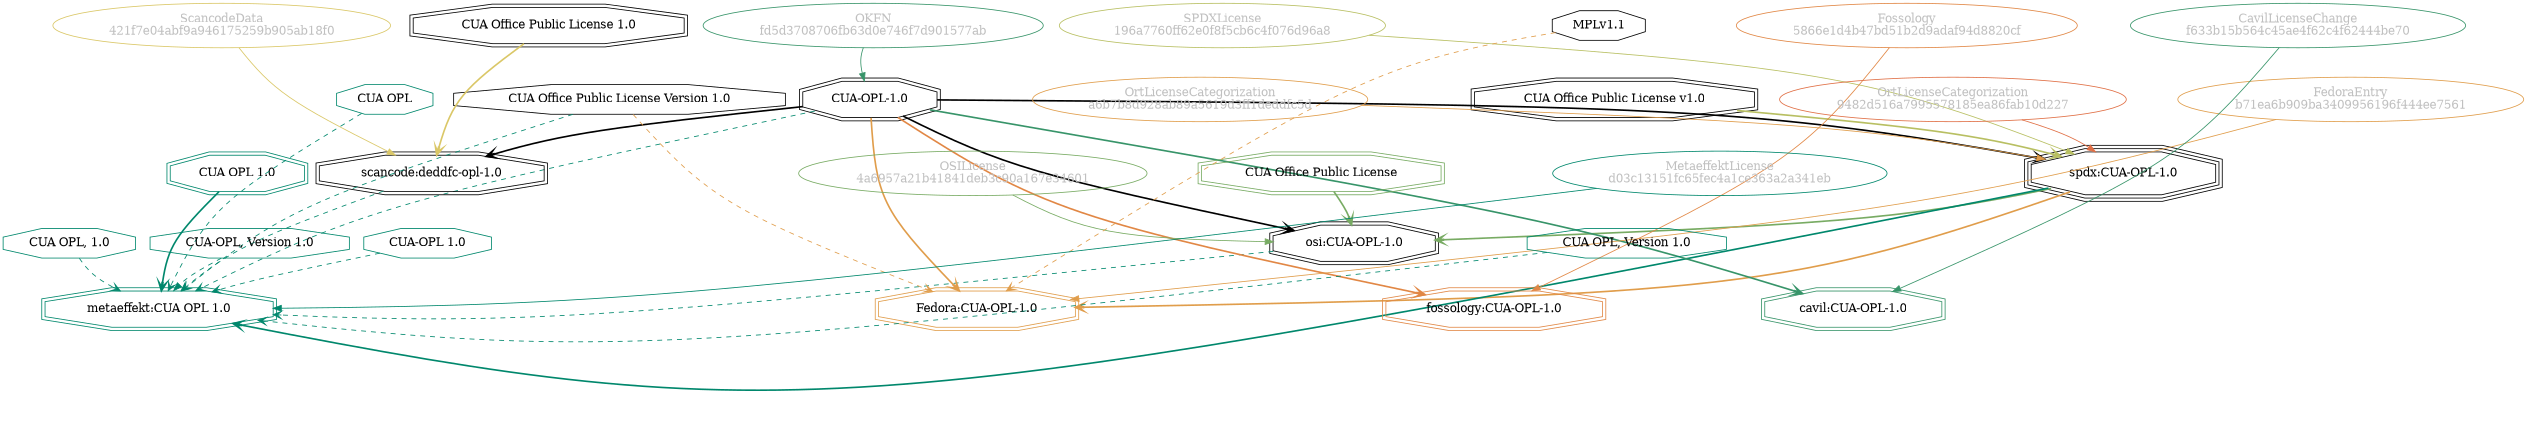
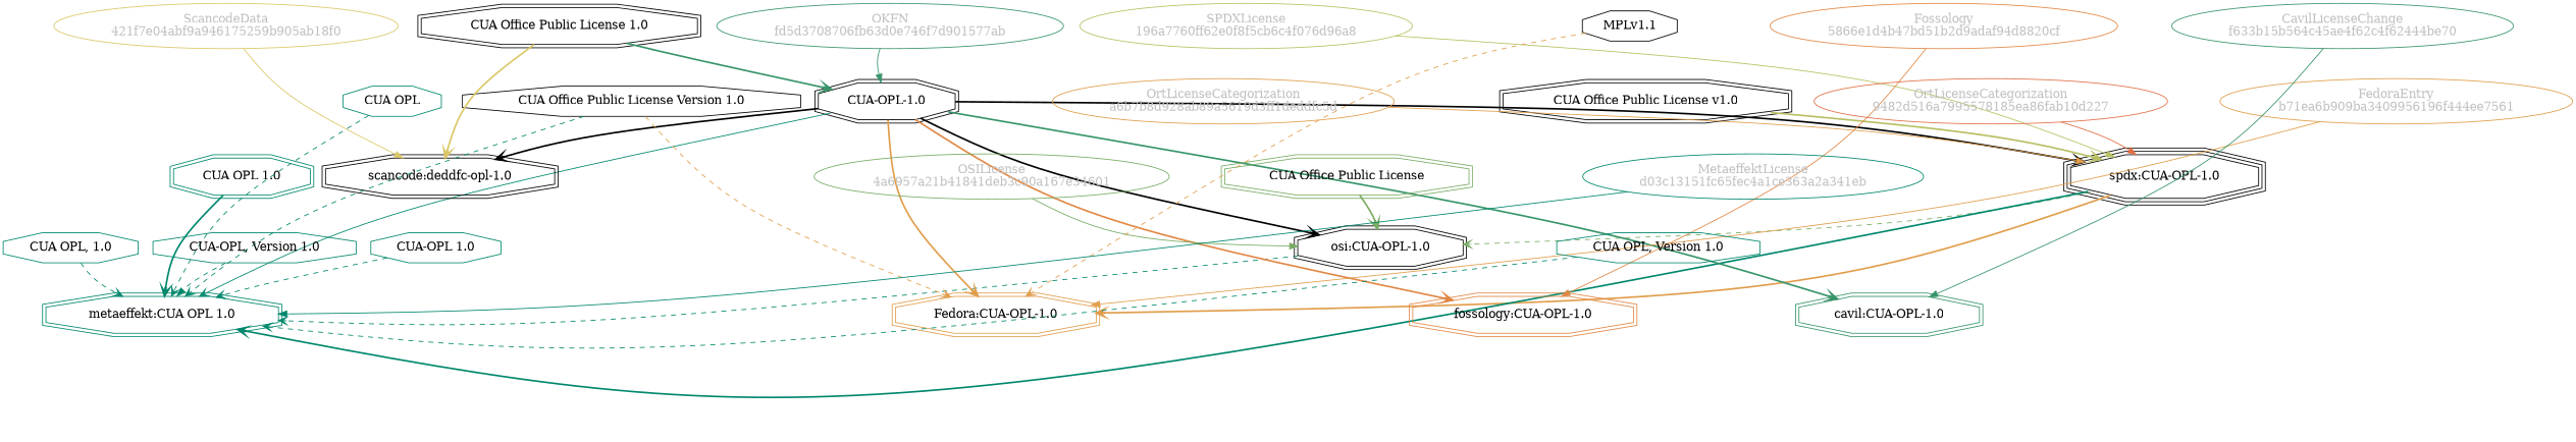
  strict digraph {
    splines=curved
    node [shape=doubleoctagon]
    edge [color="#00876c" weight=0.5 arrowhead=vee style=bold]
    n1 [color="#b8bf62" fillcolor="beige;1" fontcolor=gray label="SPDXLicense\n196a7760ff62e0f8f5cb6c4f076d96a8" shape=ellipse]
    n2 [label="spdx:CUA-OPL-1.0" shape=tripleoctagon]
    n3 [label="osi:CUA-OPL-1.0"]
    n4 [color="#e09d4b" label="Fedora:CUA-OPL-1.0"]
    n5 [color="#00876c" label="metaeffekt:CUA OPL 1.0"]
    n6 [label="CUA-OPL-1.0"]
    n7 [label="scancode:deddfc-opl-1.0"]
    n8 [color="#e18745" label="fossology:CUA-OPL-1.0"]
    n9 [color="#379469" label="cavil:CUA-OPL-1.0"]
    n10 [label="CUA Office Public License v1.0"]
    n11 [color="#78ab63" fillcolor="beige;1" fontcolor=gray label="OSILicense\n4a6957a21b41841deb3c90a167e34601" shape=ellipse]
    n12 [color="#78ab63" label="CUA Office Public License"]
    n13 [color="#e09d4b" fillcolor="beige;1" fontcolor=gray label="FedoraEntry\nb71ea6b909ba3409956196f444ee7561" shape=ellipse]
    n14 [label="CUA Office Public License Version 1.0" shape=octagon]
    n15 [label="MPLv1.1" shape=octagon]
    n16 [color="#dac767" fillcolor="beige;1" fontcolor=gray label="ScancodeData\n421f7e04abf9a946175259b905ab18f0" shape=ellipse]
    n17 [label="CUA Office Public License 1.0"]
    n18 [color="#e18745" fillcolor="beige;1" fontcolor=gray label="Fossology\n5866e1d4b47bd51b2d9adaf94d8820cf" shape=ellipse]
    n19 [color="#379469" fillcolor="beige;1" fontcolor=gray label="OKFN\nfd5d3708706fb63d0e746f7d901577ab" shape=ellipse]
    n20 [color="#e06f45" fillcolor="beige;1" fontcolor=gray label="OrtLicenseCategorization\n9482d516a7995578185ea86fab10d227" shape=ellipse]
    n21 [color="#e09d4b" fillcolor="beige;1" fontcolor=gray label="OrtLicenseCategorization\na6b7b8d928ab89a5619d3ff1deddfc5d" shape=ellipse]
    n22 [color="#379469" fillcolor="beige;1" fontcolor=gray label="CavilLicenseChange\nf633b15b564c45ae4f62c4f62444be70" shape=ellipse]
    n23 [color="#00876c" fillcolor="beige;1" fontcolor=gray label="MetaeffektLicense\nd03c13151fc65fec4a1ce363a2a341eb" shape=ellipse]
    n24 [color="#00876c" label="CUA OPL 1.0"]
    n25 [color="#00876c" label="CUA OPL" shape=octagon]
    n26 [color="#00876c" label="CUA OPL, Version 1.0" shape=octagon]
    n27 [color="#00876c" label="CUA OPL, 1.0" shape=octagon]
    n28 [color="#00876c" label="CUA-OPL, Version 1.0" shape=octagon]
    n29 [color="#00876c" label="CUA-OPL 1.0" shape=octagon]
    n1 -> n2 [color="#b8bf62" arrowhead="" style=""]
-   n2 -> n3 [color="#78ab63" weight=0.7]
+   n2 -> n3 [color="#78ab63" style=dashed weight=0.7]
    n2 -> n4 [color="#e09d4b" weight=0.7]
    n2 -> n5 [weight=0.7]
    n3 -> n5 [style=dashed]
    n6 -> n2 [weight=0.7 color=""]
    n6 -> n3 [weight=0.7 color=""]
    n6 -> n4 [color="#e09d4b" weight=0.7]
-   n6 -> n5 [style=dashed]
+   n6 -> n5 [style=solid]
    n6 -> n7 [weight=0.7 color=""]
    n6 -> n8 [color="#e18745" weight=0.7]
    n6 -> n9 [color="#379469" weight=0.7]
-   n7 -> n5 [style=dashed]
    n10 -> n2 [color="#b8bf62" weight=0.7]
    n11 -> n3 [color="#78ab63" arrowhead="" style=""]
    n12 -> n3 [color="#78ab63" weight=0.7]
    n13 -> n4 [color="#e09d4b" arrowhead="" style=""]
    n14 -> n4 [color="#e09d4b" style=dashed]
    n14 -> n5 [style=dashed]
    n15 -> n4 [color="#e09d4b" style=dashed]
    n16 -> n7 [color="#dac767" arrowhead="" style=""]
+   n17 -> n6 [color="#379469" weight=0.7]
    n17 -> n7 [color="#dac767" weight=0.7]
    n18 -> n8 [color="#e18745" arrowhead="" style=""]
    n19 -> n6 [color="#379469" arrowhead="" style=""]
    n20 -> n2 [color="#e06f45" arrowhead="" style=""]
    n21 -> n2 [color="#e09d4b" arrowhead="" style=""]
    n22 -> n9 [color="#379469" arrowhead="" style=""]
    n23 -> n5 [arrowhead="" style=""]
    n24 -> n5 [weight=0.7]
    n25 -> n5 [style=dashed]
    n26 -> n5 [style=dashed]
    n27 -> n5 [style=dashed]
    n28 -> n5 [arrowhead=normal style=dashed]
    n29 -> n5 [style=dashed]
  }
